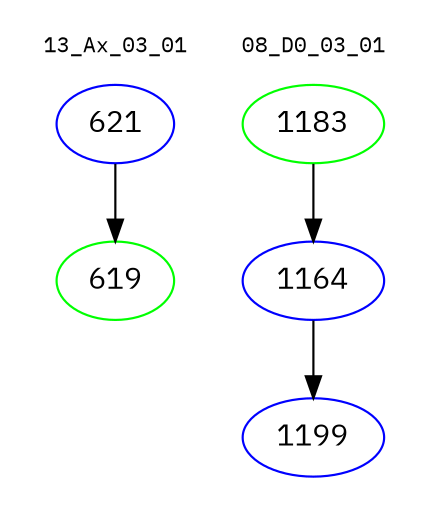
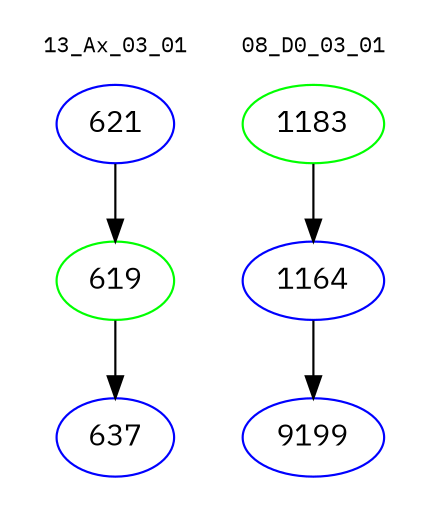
  digraph {
    fontname="IBM Plex Mono"
    node [color=blue fontname="IBM Plex Mono"]
    edge [color=black fontname="IBM Plex Mono"]
    n1 [label=621]
    n2 [color=green label=619]
+   n3 [label=637]
    n4 [color=green label=1183]
    n5 [label=1164]
-   n6 [label=1199]
+   n6 [label=9199]
    subgraph cluster_1 {
      color=white
      fontsize=10
      label="13_Ax_03_01"
      n1
      n2
+     n3
    }
    subgraph cluster_2 {
      color=white
      fontsize=10
      label="08_D0_03_01"
      n4
      n5
      n6
    }
    n1 -> n2
+   n2 -> n3
    n4 -> n5
    n5 -> n6
  }
